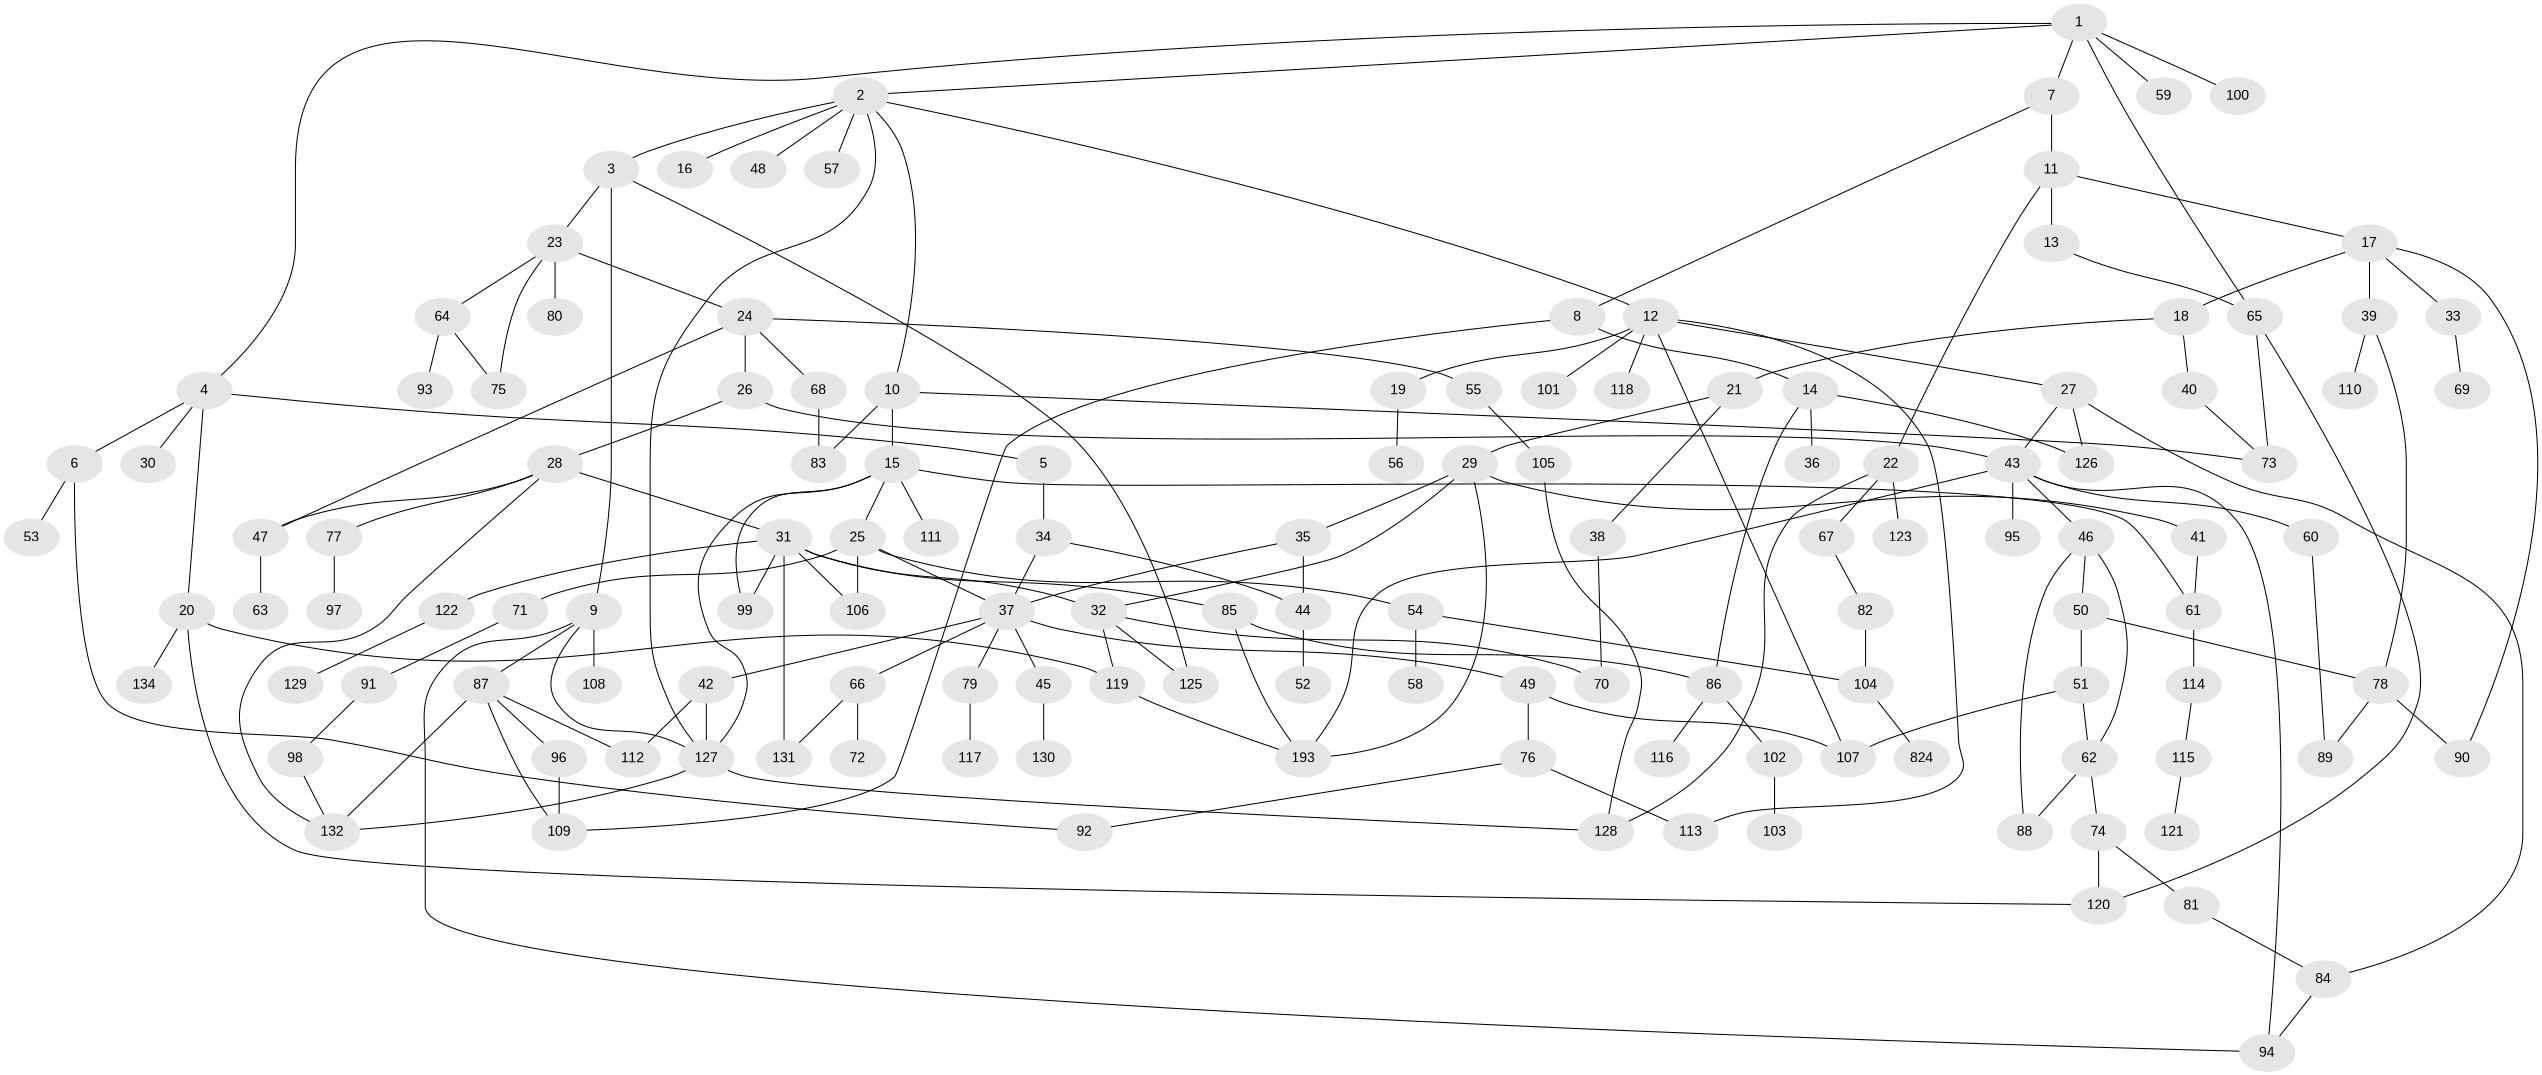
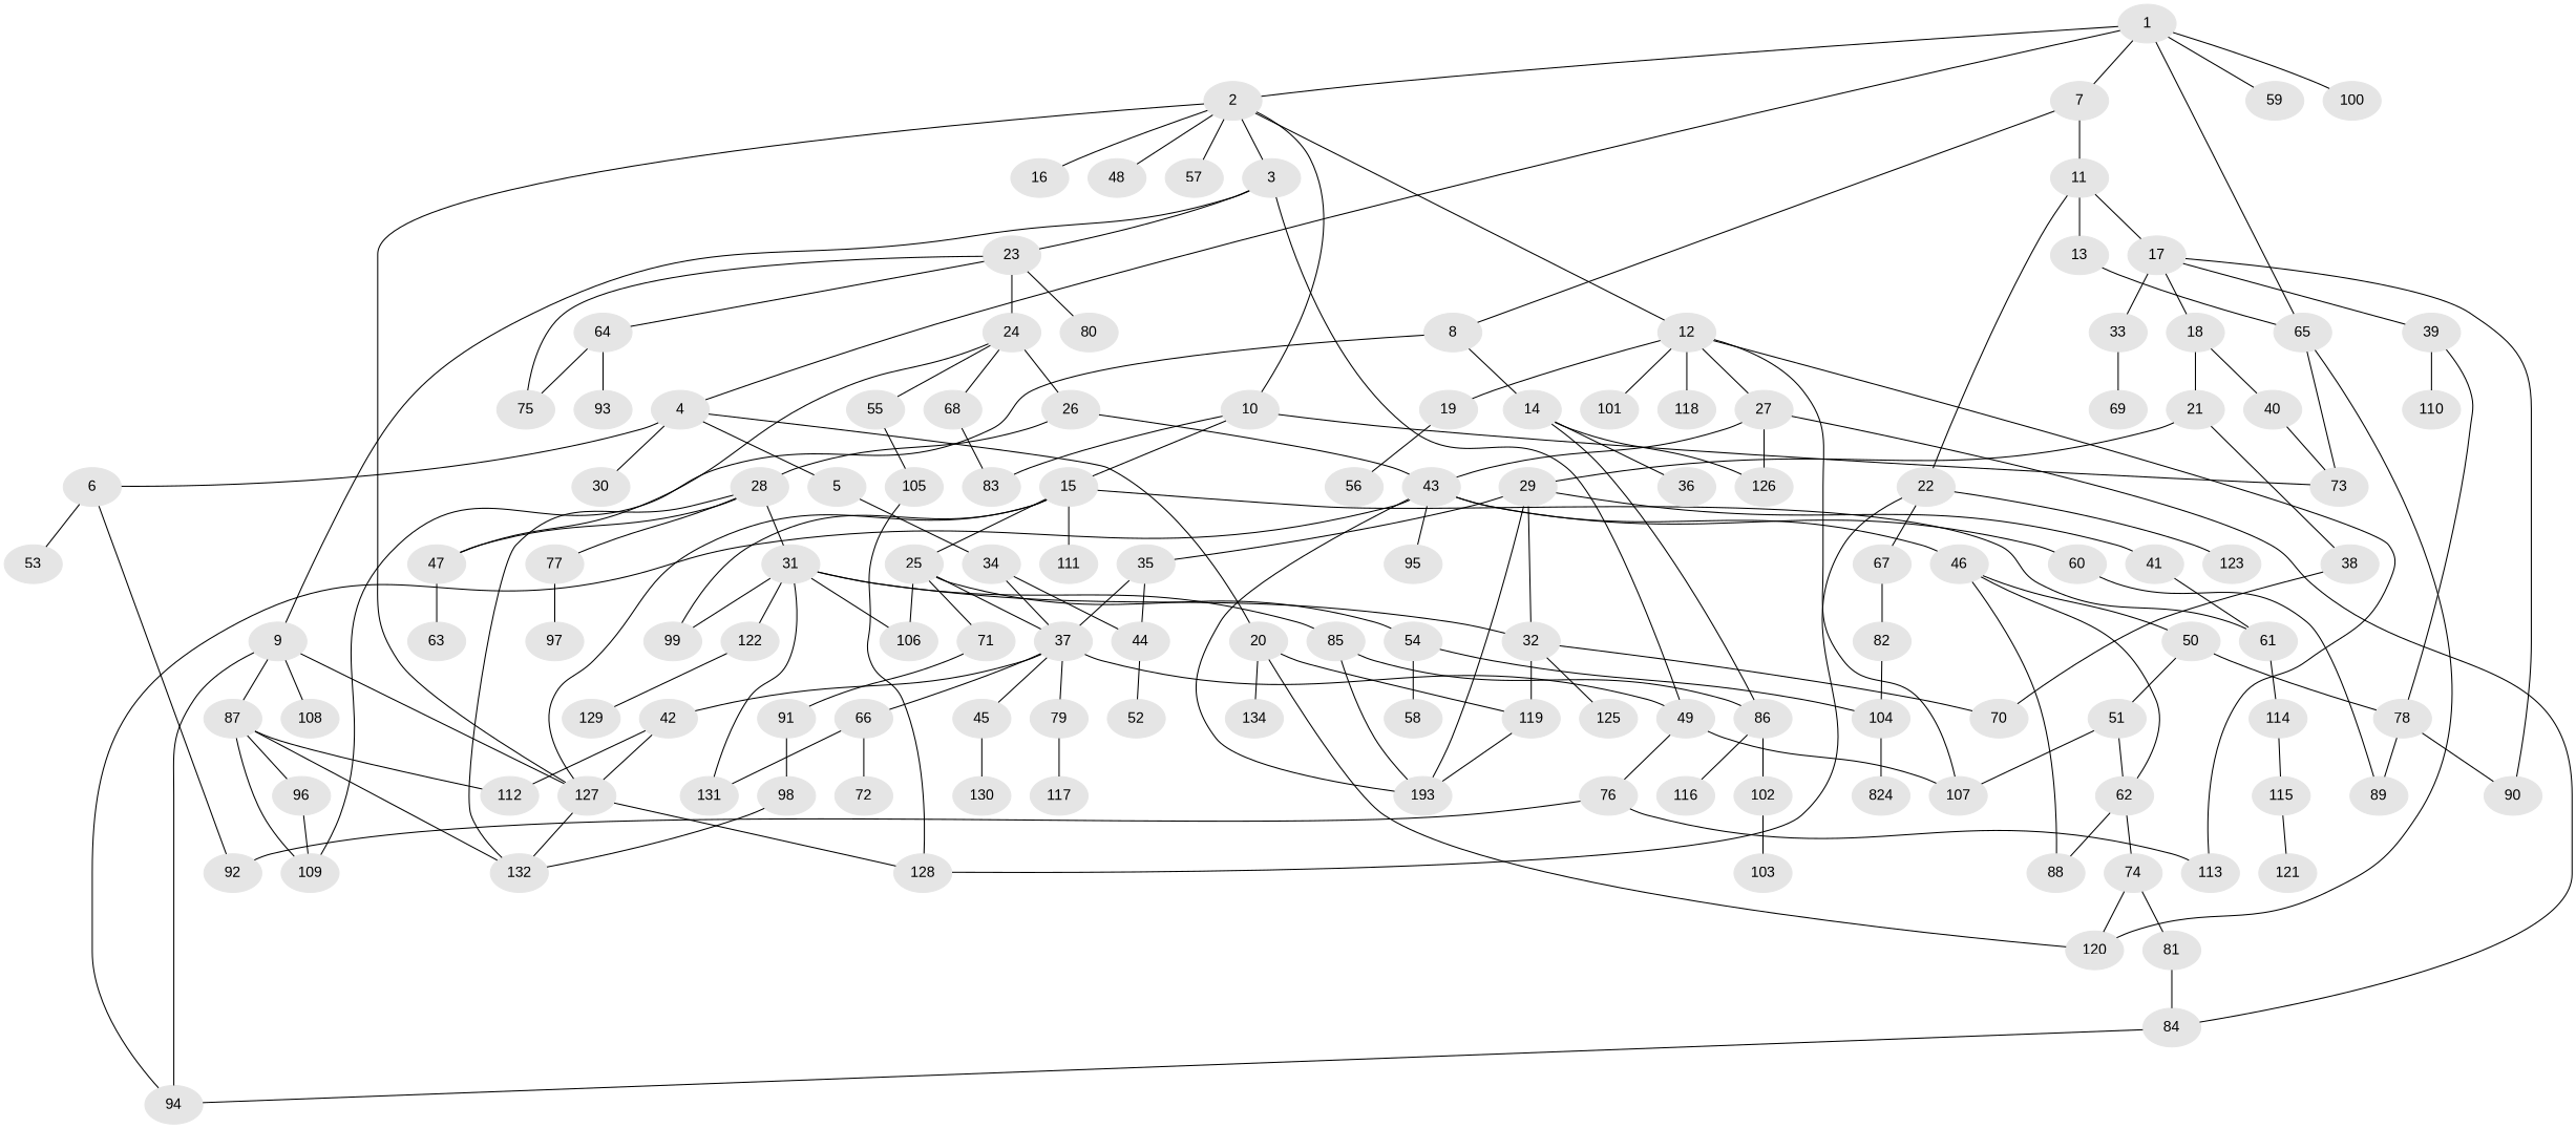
  graph {
    fontname="Liberation Sans"
    node [color=gray90 fontname="Liberation Sans" style=filled]
    edge [fontname="Liberation Sans"]
    1
    2
    4
    7
    59
    65
    100
    3
    10
    12
    16
    48
    57
    127
    5
    6
    20
    30
    8
    11
    73
    120
    9
    23
    49
    15
    83
    19
    27
    101
    107
    113
    118
    128
    132
    87
    94
    108
    24
    64
    75
    80
    76
    34
    53
    92
    119
    134
    37
    44
    14
    109
    13
    17
    22
    36
    86
    126
    112
    96
    25
    61
    99
    111
    18
    33
    39
    90
    67
    123
    56
    43
    84
    102
    116
    54
    71
    106
    114
    21
    40
    69
    78
    110
    29
    38
    n87 [label=193]
    32
    35
    41
    70
    82
    26
    47
    55
    68
    93
    28
    63
    105
    42
    45
    66
    79
    58
    104
    91
    31
    77
    46
    60
    95
    85
    122
    131
    97
    125
    129
    52
    130
    72
    117
    89
    50
    62
    88
    51
    74
    n129 [label=824]
    115
    81
    98
    103
    121
    1 -- 2
    1 -- 4
    1 -- 7
    1 -- 59
    1 -- 65
    1 -- 100
    2 -- 3
    2 -- 10
    2 -- 12
    2 -- 16
    2 -- 48
    2 -- 57
    2 -- 127
    4 -- 5
    4 -- 6
    4 -- 20
    4 -- 30
    7 -- 8
    7 -- 11
    65 -- 73
    65 -- 120
    3 -- 9
    3 -- 23
-   3 -- 125
+   3 -- 49
    10 -- 73
    10 -- 15
    10 -- 83
    12 -- 19
    12 -- 27
    12 -- 101
    12 -- 107
    12 -- 113
    12 -- 118
    127 -- 128
    127 -- 132
    5 -- 34
    6 -- 53
    6 -- 92
    20 -- 120
    20 -- 119
    20 -- 134
    8 -- 14
    8 -- 109
    11 -- 13
    11 -- 17
    11 -- 22
    9 -- 127
    9 -- 87
    9 -- 94
    9 -- 108
    23 -- 24
    23 -- 64
    23 -- 75
    23 -- 80
    49 -- 107
    49 -- 76
    15 -- 127
    15 -- 25
    15 -- 61
    15 -- 99
    15 -- 111
    19 -- 56
    27 -- 126
    27 -- 43
    27 -- 84
    87 -- 132
    87 -- 109
    87 -- 112
    87 -- 96
    24 -- 26
    24 -- 47
    24 -- 55
    24 -- 68
    64 -- 75
    64 -- 93
    76 -- 113
    76 -- 92
    34 -- 37
    34 -- 44
    119 -- n87
    37 -- 49
    37 -- 42
    37 -- 45
    37 -- 66
    37 -- 79
    44 -- 52
    14 -- 36
    14 -- 86
    14 -- 126
    13 -- 65
    17 -- 18
    17 -- 33
    17 -- 39
    17 -- 90
    22 -- 128
    22 -- 67
    22 -- 123
    86 -- 102
    86 -- 116
    96 -- 109
    25 -- 37
    25 -- 54
    25 -- 71
    25 -- 106
    61 -- 114
    18 -- 21
    18 -- 40
    33 -- 69
    39 -- 78
    39 -- 110
    67 -- 82
    43 -- 94
    43 -- n87
    43 -- 46
    43 -- 60
    43 -- 95
    84 -- 94
    102 -- 103
    54 -- 58
    54 -- 104
    71 -- 91
    114 -- 115
    21 -- 29
    21 -- 38
    40 -- 73
    78 -- 90
    78 -- 89
    29 -- n87
    29 -- 32
    29 -- 35
    29 -- 41
    38 -- 70
    32 -- 119
    32 -- 70
    32 -- 125
    35 -- 37
    35 -- 44
    41 -- 61
    82 -- 104
    26 -- 43
    26 -- 28
    47 -- 63
    55 -- 105
    68 -- 83
    28 -- 132
    28 -- 47
    28 -- 31
    28 -- 77
    105 -- 128
    42 -- 127
    42 -- 112
    45 -- 130
    66 -- 131
    66 -- 72
    79 -- 117
    104 -- n129
    91 -- 98
    31 -- 99
    31 -- 106
    31 -- 32
    31 -- 85
    31 -- 122
    31 -- 131
    77 -- 97
    46 -- 50
    46 -- 62
    46 -- 88
    60 -- 89
    85 -- 86
    85 -- n87
    122 -- 129
    50 -- 78
    50 -- 51
    62 -- 88
    62 -- 74
    51 -- 107
    51 -- 62
    74 -- 120
    74 -- 81
    115 -- 121
    81 -- 84
    98 -- 132
  }
